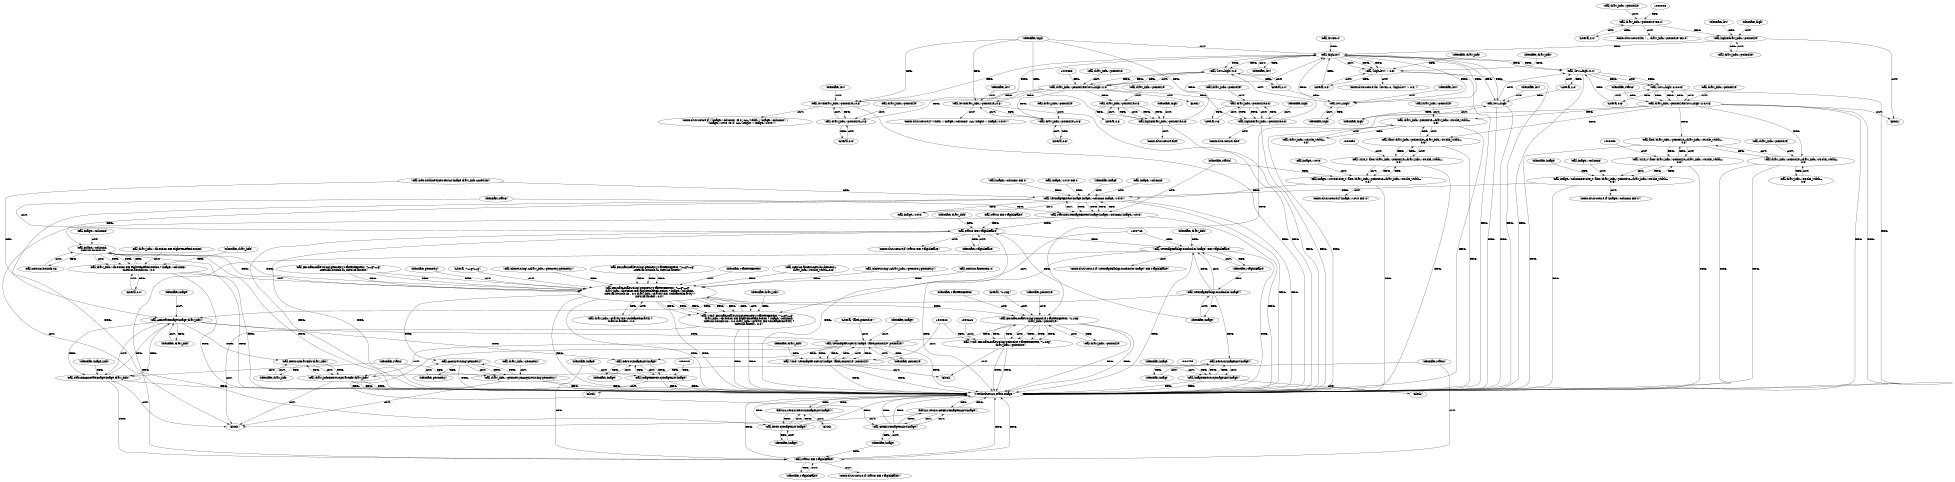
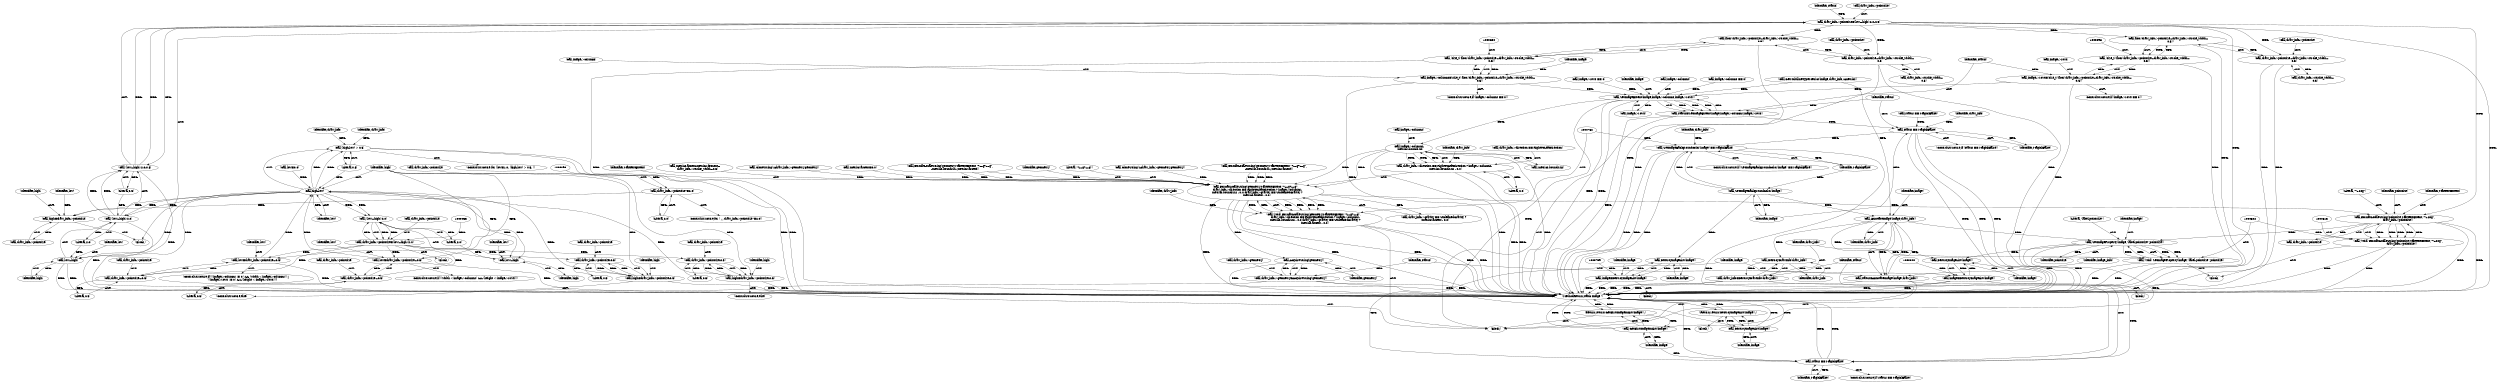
  digraph {
    n1 [label="(Call,high=draw_info->pointsize)"]
    n2 [label="(Call,high-low)"]
    n3 [label="(Block,)"]
    n4 [label="(Call,draw_info->pointsize)"]
    n5 [label="(Call,(high-low) > 0.5)"]
    n6 [label="(Call,(low+high)/2.0)"]
    n7 [label="(Call,low+high)"]
    n8 [label="(Call,(low+high)/2.0)"]
    n9 [label="(Call,low+high)"]
    n10 [label="(Identifier,low)"]
    n11 [label="(Call,draw_info->pointsize*=2.0)"]
    n12 [label="(Literal,2.0)"]
    n13 [label="(ControlStructure,for ( ; ; draw_info->pointsize*=2.0))"]
    n14 [label="(Literal,0.5)"]
    n15 [label="(MethodReturn,static Image *)"]
    n16 [label="(ControlStructure,for (low=1.0; (high-low) > 0.5; ))"]
    n17 [label="(Call,draw_info->pointsize=(low+high)/2.0)"]
    n18 [label="(Literal,2.0)"]
    n19 [label="(Identifier,high)"]
    n20 [label="(Call,(low+high)/2.0-0.5)"]
    n21 [label="(Literal,2.0)"]
    n22 [label="(Identifier,high)"]
    n23 [label="(Return,return(DestroyImageList(image));)"]
    n24 [label="(Return,return(GetFirstImageInList(image));)"]
    n25 [label="(Call,low=draw_info->pointsize+0.5)"]
    n26 [label="(Call,draw_info->pointsize+0.5)"]
    n27 [label="(Call,draw_info->pointsize-0.5)"]
    n28 [label="(Call,low=draw_info->pointsize+0.5)"]
    n29 [label="(Call,draw_info->pointsize+0.5)"]
    n30 [label="(Call,draw_info->pointsize-0.5)"]
    n31 [label="(Block,)"]
    n32 [label="(ControlStructure,if ((width < image->columns) && (height < image->rows)))"]
    n33 [label="(Literal,0.5)"]
    n34 [label="(Call,high=draw_info->pointsize-0.5)"]
    n35 [label="(Literal,0.5)"]
    n36 [label="(ControlStructure,if (((image->columns != 0) && (width < image->columns)) ||\n                ((image->rows != 0) && (height < image->rows))))"]
    n37 [label="(Literal,0.5)"]
    n38 [label="(Call,high=draw_info->pointsize-0.5)"]
    n39 [label="(Literal,0.5)"]
    n40 [label="(ControlStructure,else)"]
    n41 [label="(ControlStructure,else)"]
    n42 [label="(Call,draw_info->pointsize=(low+high)/2.0-0.5)"]
    n43 [label="(Literal,0.5)"]
    n44 [label="(Call,floor(draw_info->pointsize+draw_info->stroke_width+\n      0.5))"]
    n45 [label="(Call,FormatLocaleString(pointsize,MaxTextExtent,\"%.20g\",\n        draw_info->pointsize))"]
    n46 [label="(Call,draw_info->pointsize+draw_info->stroke_width+\n      0.5)"]
    n47 [label="(Call,floor(draw_info->pointsize+draw_info->stroke_width+\n      0.5))"]
    n48 [label="(Call,draw_info->pointsize+draw_info->stroke_width+\n      0.5)"]
    n49 [label="(Call,(size_t) floor(draw_info->pointsize+draw_info->stroke_width+\n      0.5))"]
    n50 [label="(Call,SetImageProperty(image,\"label:pointsize\",pointsize))"]
    n51 [label="(Call,(void) FormatLocaleString(pointsize,MaxTextExtent,\"%.20g\",\n        draw_info->pointsize))"]
    n52 [label="(Call,draw_info->pointsize)"]
    n53 [label="(Call,draw_info->stroke_width+\n      0.5)"]
    n54 [label="(Call,(size_t) floor(draw_info->pointsize+draw_info->stroke_width+\n      0.5))"]
    n55 [label="(Call,draw_info->stroke_width+\n      0.5)"]
    n56 [label="(Call,image->columns=(size_t) floor(draw_info->pointsize+draw_info->stroke_width+\n      0.5))"]
    n57 [label="(Call,SetImageExtent(image,image->columns,image->rows))"]
    n58 [label="(ControlStructure,if (image->columns == 0))"]
    n59 [label="(Call,status=SetImageExtent(image,image->columns,image->rows))"]
    n60 [label="(Call,DestroyImageList(image))"]
    n61 [label="(Call,image->columns-\n    metrics.bounds.x2)"]
    n62 [label="(Call,image->rows)"]
    n63 [label="(Call,status == MagickFalse)"]
    n64 [label="(Block,)"]
    n65 [label="(Identifier,image)"]
    n66 [label="(Call,SetImageBackgroundColor(image))"]
    n67 [label="(Call,SetImageBackgroundColor(image) == MagickFalse)"]
    n68 [label="(Call,DestroyImageList(image))"]
    n69 [label="(Call,AnnotateImage(image,draw_info))"]
    n70 [label="(Identifier,image)"]
    n71 [label="(Call,FormatLocaleString(geometry,MaxTextExtent,\"%+g%+g\",\n    draw_info->direction == RightToLeftDirection ? image->columns-\n    metrics.bounds.x2 : 0.0,draw_info->gravity == UndefinedGravity ?\n    metrics.ascent : 0.0))"]
    n72 [label="(Call,draw_info->direction == RightToLeftDirection ? image->columns-\n    metrics.bounds.x2 : 0.0)"]
    n73 [label="(Call,metrics.bounds.x2)"]
    n74 [label="(ControlStructure,if (status == MagickFalse))"]
    n75 [label="(Identifier,MagickFalse)"]
    n76 [label="(Call,status == MagickFalse)"]
    n77 [label="(Identifier,MagickFalse)"]
    n78 [label="(ControlStructure,if (SetImageBackgroundColor(image) == MagickFalse))"]
    n79 [label="(Identifier,MagickFalse)"]
    n80 [label="(ControlStructure,if (status == MagickFalse))"]
    n81 [label="(Block,)"]
    n82 [label="(Call,image=DestroyImageList(image))"]
    n83 [label="(Identifier,image)"]
    n84 [label="(Call,status=AnnotateImage(image,draw_info))"]
    n85 [label="(Call,DestroyImageList(image))"]
    n86 [label="(Call,DestroyDrawInfo(draw_info))"]
    n87 [label="(Identifier,draw_info)"]
    n88 [label="(Block,)"]
    n89 [label="(Call,GetFirstImageInList(image))"]
    n90 [label="(Call,(void) SetImageProperty(image,\"label:pointsize\",pointsize))"]
    n91 [label="(Identifier,pointsize)"]
    n92 [label="(Call,image=DestroyImageList(image))"]
    n93 [label="(Identifier,image)"]
    n94 [label="(Identifier,image)"]
    n95 [label="(Call,draw_info=DestroyDrawInfo(draw_info))"]
    n96 [label="(Identifier,draw_info)"]
    n97 [label="(Block,)"]
    n98 [label="(Block,)"]
    n99 [label="(Call,(void) FormatLocaleString(geometry,MaxTextExtent,\"%+g%+g\",\n    draw_info->direction == RightToLeftDirection ? image->columns-\n    metrics.bounds.x2 : 0.0,draw_info->gravity == UndefinedGravity ?\n    metrics.ascent : 0.0))"]
    n100 [label="(Call,AcquireString(geometry))"]
    n101 [label="(Call,draw_info->gravity == UndefinedGravity ?\n    metrics.ascent : 0.0)"]
    n102 [label="(Literal,0.0)"]
    n103 [label="(Call,draw_info->geometry=AcquireString(geometry))"]
    n104 [label="(Identifier,geometry)"]
    n105 [label="(Call,image->rows=(size_t) floor(draw_info->pointsize+draw_info->stroke_width+\n      0.5))"]
    n106 [label="(ControlStructure,if (image->rows == 0))"]
    n107 [label="(Call,draw_info->pointsize)"]
    n108 [label="(Identifier,low)"]
    n109 [label="(Call,image->columns)"]
    n110 [label="(Identifier,low)"]
    n111 [label="(Identifier,image)"]
    n112 [label="(Identifier,high)"]
    n113 [label="(Identifier,image)"]
    n114 [label="(Literal,\"%+g%+g\")"]
    n115 [label="(Identifier,high)"]
    n116 [label="(Call,CloneString(&draw_info->geometry,geometry))"]
    n117 [label="(Call,draw_info->pointsize)"]
    n118 [label="(Identifier,low)"]
    n119 [label="(Call,image->columns)"]
    n120 [label="(Identifier,status)"]
    n121 [label="(Identifier,draw_info)"]
    n122 [label="(Identifier,image)"]
    n123 [label="(Call,status == MagickFalse)"]
    n124 [label="(Identifier,draw_info)"]
    n125 [label="(Identifier,pointsize)"]
    n126 [label="(Identifier,status)"]
    n127 [label="(Call,draw_info->pointsize)"]
    n128 [label="(Call,draw_info->pointsize)"]
    n129 [label="(Call,draw_info->pointsize)"]
    n130 [label="(Identifier,high)"]
    n131 [label="(Call,draw_info->pointsize)"]
    n132 [label="(Identifier,image)"]
    n133 [label="(Identifier,low)"]
    n134 [label="(Call,draw_info->direction == RightToLeftDirection)"]
    n135 [label="(Call,draw_info->pointsize)"]
    n136 [label="(Identifier,draw_info)"]
    n137 [label="(Call,FormatLocaleString(geometry,MaxTextExtent,\"%+g%+g\",\n            -metrics.bounds.x1,metrics.ascent))"]
    n138 [label="(Identifier,low)"]
    n139 [label="(Call,draw_info->geometry)"]
    n140 [label="(Identifier,draw_info)"]
    n141 [label="(Call,draw_info->pointsize)"]
    n142 [label="(Call,image->columns)"]
    n143 [label="(Identifier,draw_info)"]
    n144 [label="(Identifier,image_info)"]
    n145 [label="(Call,draw_info->pointsize)"]
    n146 [label="(Call,GetMultilineTypeMetrics(image,draw_info,&metrics))"]
    n147 [label="(Identifier,MaxTextExtent)"]
    n148 [label="(Literal,\"label:pointsize\")"]
    n149 [label="(Identifier,status)"]
    n150 [label="(Identifier,MaxTextExtent)"]
    n151 [label="(Call,image->columns == 0)"]
    n152 [label="(Call,metrics.ascent-metrics.descent+\n       draw_info->stroke_width+0.5)"]
    n153 [label="(Call,CloneString(&draw_info->geometry,geometry))"]
    n154 [label="(Call,low=0.0)"]
    n155 [label="(Identifier,high)"]
    n156 [label="(Call,metrics.ascent=0.0)"]
    n157 [label="(Identifier,image)"]
    n158 [label="(Identifier,draw_info)"]
    n159 [label="(Call,image->rows == 0)"]
    n160 [label="(Identifier,status)"]
    n161 [label="(Identifier,status)"]
    n162 [label="(Call,FormatLocaleString(geometry,MaxTextExtent,\"%+g%+g\",\n            -metrics.bounds.x1,metrics.ascent))"]
    n163 [label="(Identifier,geometry)"]
    n164 [label="(Identifier,image)"]
    n165 [label="(Literal,\"%.20g\")"]
    n166 [label="(Call,image->rows)"]
    n167 [label="(Identifier,draw_info)"]
    1000293
    1000433
    1000650
    1000762
    1000759
    1000822
    1000842
    1000813
    1000698
-   n1 -> n2 [label="DDG: "]
+   n2 -> n1 [label="DDG: "]
    n1 -> n3 [label="AST: "]
    n1 -> n4 [label="CFG: "]
    n2 -> n5 [label="AST: "]
    n2 -> n5 [label="DDG: "]
    n2 -> n5 [label="DDG: "]
    n2 -> n6 [label="DDG: "]
    n2 -> n6 [label="DDG: "]
    n2 -> n7 [label="DDG: "]
    n2 -> n7 [label="DDG: "]
    n2 -> n8 [label="DDG: "]
    n2 -> n8 [label="DDG: "]
    n2 -> n9 [label="DDG: "]
    n2 -> n9 [label="DDG: "]
    n2 -> n10 [label="CFG: "]
    n4 -> n1 [label="AST: "]
    n5 -> n14 [label="CFG: "]
    n5 -> n15 [label="DDG: "]
    n5 -> n15 [label="DDG: "]
    n5 -> n16 [label="AST: "]
    n6 -> n17 [label="AST: "]
    n6 -> n17 [label="DDG: "]
    n6 -> n17 [label="DDG: "]
    n6 -> n18 [label="CFG: "]
    n7 -> n6 [label="AST: "]
    n7 -> n19 [label="CFG: "]
    n8 -> n15 [label="DDG: "]
    n8 -> n20 [label="AST: "]
    n8 -> n20 [label="DDG: "]
    n8 -> n20 [label="DDG: "]
    n8 -> n21 [label="CFG: "]
    n9 -> n8 [label="AST: "]
    n9 -> n15 [label="DDG: "]
    n9 -> n15 [label="DDG: "]
    n9 -> n22 [label="CFG: "]
    n10 -> n2 [label="AST: "]
    n11 -> n1 [label="DDG: "]
    n11 -> n12 [label="CFG: "]
    n11 -> n13 [label="AST: "]
    n12 -> n11 [label="AST: "]
    n14 -> n2 [label="CFG: "]
    n14 -> n5 [label="AST: "]
    n15 -> n23 [label="CFG: "]
    n15 -> n24 [label="CFG: "]
    n17 -> n6 [label="CFG: "]
    n17 -> n25 [label="DDG: "]
    n17 -> n26 [label="DDG: "]
    n17 -> n27 [label="DDG: "]
    n17 -> n28 [label="DDG: "]
    n17 -> n29 [label="DDG: "]
    n17 -> n30 [label="DDG: "]
    n17 -> n31 [label="AST: "]
    n18 -> n6 [label="AST: "]
    n18 -> n7 [label="CFG: "]
    n19 -> n7 [label="AST: "]
    n20 -> n15 [label="DDG: "]
    n20 -> n42 [label="AST: "]
    n20 -> n42 [label="DDG: "]
    n20 -> n42 [label="DDG: "]
    n20 -> n43 [label="CFG: "]
    n21 -> n8 [label="AST: "]
    n21 -> n9 [label="CFG: "]
    n22 -> n9 [label="AST: "]
    n23 -> n15 [label="DDG: "]
    n23 -> n60 [label="CFG: "]
    n23 -> n81 [label="AST: "]
    n24 -> n15 [label="DDG: "]
    n24 -> n64 [label="AST: "]
-   n24 -> n89 [label="AST: "]
+   n24 -> n89 [label="CFG: "]
    n25 -> n2 [label="DDG: "]
    n25 -> n15 [label="DDG: "]
    n25 -> n26 [label="CFG: "]
    n25 -> n32 [label="AST: "]
    n26 -> n25 [label="AST: "]
    n26 -> n33 [label="CFG: "]
    n27 -> n34 [label="AST: "]
    n27 -> n34 [label="DDG: "]
    n27 -> n34 [label="DDG: "]
    n27 -> n35 [label="CFG: "]
    n28 -> n2 [label="DDG: "]
    n28 -> n15 [label="DDG: "]
    n28 -> n29 [label="CFG: "]
    n28 -> n36 [label="AST: "]
    n29 -> n28 [label="AST: "]
    n29 -> n37 [label="CFG: "]
    n30 -> n38 [label="AST: "]
    n30 -> n38 [label="DDG: "]
    n30 -> n38 [label="DDG: "]
    n30 -> n39 [label="CFG: "]
    n33 -> n26 [label="AST: "]
    n34 -> n2 [label="DDG: "]
    n34 -> n15 [label="DDG: "]
    n34 -> n27 [label="CFG: "]
    n34 -> n40 [label="AST: "]
    n35 -> n27 [label="AST: "]
    n37 -> n29 [label="AST: "]
    n38 -> n2 [label="DDG: "]
    n38 -> n15 [label="DDG: "]
    n38 -> n30 [label="CFG: "]
    n38 -> n41 [label="AST: "]
    n39 -> n30 [label="AST: "]
    n42 -> n3 [label="AST: "]
    n42 -> n15 [label="DDG: "]
    n42 -> n15 [label="DDG: "]
    n42 -> n20 [label="CFG: "]
    n42 -> n44 [label="DDG: "]
    n42 -> n45 [label="DDG: "]
    n42 -> n46 [label="DDG: "]
    n42 -> n47 [label="DDG: "]
    n42 -> n48 [label="DDG: "]
    n43 -> n8 [label="CFG: "]
    n43 -> n20 [label="AST: "]
    n44 -> n15 [label="DDG: "]
    n44 -> n46 [label="CFG: "]
    n44 -> n49 [label="AST: "]
    n44 -> n49 [label="DDG: "]
    n45 -> n15 [label="DDG: "]
    n45 -> n15 [label="DDG: "]
    n45 -> n50 [label="DDG: "]
    n45 -> n51 [label="AST: "]
    n45 -> n51 [label="DDG: "]
    n45 -> n51 [label="DDG: "]
    n45 -> n51 [label="DDG: "]
    n45 -> n51 [label="DDG: "]
    n45 -> n52 [label="CFG: "]
    n46 -> n15 [label="DDG: "]
    n46 -> n15 [label="DDG: "]
    n46 -> n44 [label="AST: "]
    n46 -> n53 [label="CFG: "]
    n47 -> n15 [label="DDG: "]
    n47 -> n48 [label="CFG: "]
    n47 -> n54 [label="AST: "]
    n47 -> n54 [label="DDG: "]
    n48 -> n15 [label="DDG: "]
    n48 -> n15 [label="DDG: "]
    n48 -> n47 [label="AST: "]
    n48 -> n55 [label="CFG: "]
    n49 -> n15 [label="DDG: "]
    n49 -> n44 [label="CFG: "]
    n49 -> n56 [label="AST: "]
    n49 -> n56 [label="DDG: "]
    n50 -> n15 [label="DDG: "]
    n50 -> n85 [label="DDG: "]
    n50 -> n89 [label="DDG: "]
    n50 -> n90 [label="AST: "]
    n50 -> n90 [label="DDG: "]
    n50 -> n90 [label="DDG: "]
    n50 -> n90 [label="DDG: "]
    n50 -> n91 [label="CFG: "]
    n51 -> n15 [label="DDG: "]
    n51 -> n15 [label="DDG: "]
    n51 -> n45 [label="CFG: "]
    n51 -> n97 [label="AST: "]
    n52 -> n45 [label="AST: "]
    n53 -> n46 [label="AST: "]
    n54 -> n15 [label="DDG: "]
    n54 -> n47 [label="CFG: "]
    n54 -> n105 [label="AST: "]
    n54 -> n105 [label="DDG: "]
    n55 -> n48 [label="AST: "]
    n56 -> n15 [label="DDG: "]
    n56 -> n49 [label="CFG: "]
    n56 -> n57 [label="DDG: "]
    n56 -> n58 [label="AST: "]
    n57 -> n15 [label="DDG: "]
    n57 -> n15 [label="DDG: "]
    n57 -> n59 [label="AST: "]
    n57 -> n59 [label="DDG: "]
    n57 -> n59 [label="DDG: "]
    n57 -> n59 [label="DDG: "]
    n57 -> n60 [label="DDG: "]
    n57 -> n61 [label="DDG: "]
    n57 -> n62 [label="CFG: "]
    n59 -> n15 [label="DDG: "]
    n59 -> n57 [label="CFG: "]
    n59 -> n63 [label="DDG: "]
    n59 -> n64 [label="AST: "]
    n60 -> n15 [label="DDG: "]
    n60 -> n15 [label="DDG: "]
    n60 -> n23 [label="AST: "]
    n60 -> n23 [label="DDG: "]
    n60 -> n65 [label="CFG: "]
    n61 -> n15 [label="DDG: "]
    n61 -> n15 [label="DDG: "]
    n61 -> n71 [label="DDG: "]
    n61 -> n71 [label="DDG: "]
    n61 -> n72 [label="AST: "]
    n61 -> n72 [label="DDG: "]
    n61 -> n72 [label="DDG: "]
    n61 -> n73 [label="CFG: "]
    n62 -> n57 [label="AST: "]
    n63 -> n15 [label="DDG: "]
    n63 -> n15 [label="DDG: "]
    n63 -> n15 [label="DDG: "]
    n63 -> n67 [label="DDG: "]
    n63 -> n74 [label="AST: "]
    n63 -> n75 [label="CFG: "]
    n65 -> n60 [label="AST: "]
    n66 -> n67 [label="AST: "]
    n66 -> n67 [label="DDG: "]
    n66 -> n68 [label="DDG: "]
    n66 -> n69 [label="DDG: "]
    n66 -> n70 [label="CFG: "]
    n67 -> n15 [label="DDG: "]
    n67 -> n15 [label="DDG: "]
    n67 -> n15 [label="DDG: "]
    n67 -> n76 [label="DDG: "]
    n67 -> n77 [label="CFG: "]
    n67 -> n78 [label="AST: "]
    n68 -> n82 [label="AST: "]
    n68 -> n82 [label="DDG: "]
    n68 -> n83 [label="CFG: "]
    n69 -> n50 [label="DDG: "]
    n69 -> n84 [label="AST: "]
    n69 -> n84 [label="DDG: "]
    n69 -> n84 [label="DDG: "]
    n69 -> n85 [label="DDG: "]
    n69 -> n86 [label="DDG: "]
    n69 -> n87 [label="CFG: "]
    n70 -> n63 [label="CFG: "]
    n70 -> n66 [label="AST: "]
    n71 -> n15 [label="DDG: "]
    n71 -> n15 [label="DDG: "]
    n71 -> n15 [label="DDG: "]
    n71 -> n45 [label="DDG: "]
    n71 -> n99 [label="AST: "]
    n71 -> n99 [label="DDG: "]
    n71 -> n99 [label="DDG: "]
    n71 -> n99 [label="DDG: "]
    n71 -> n99 [label="DDG: "]
    n71 -> n99 [label="DDG: "]
    n71 -> n100 [label="DDG: "]
    n71 -> n101 [label="CFG: "]
    n72 -> n15 [label="DDG: "]
    n72 -> n15 [label="DDG: "]
    n72 -> n61 [label="CFG: "]
    n72 -> n71 [label="AST: "]
    n72 -> n102 [label="CFG: "]
    n73 -> n61 [label="AST: "]
    n75 -> n63 [label="AST: "]
    n76 -> n15 [label="DDG: "]
    n76 -> n15 [label="DDG: "]
    n76 -> n15 [label="DDG: "]
    n76 -> n79 [label="CFG: "]
    n76 -> n80 [label="AST: "]
    n77 -> n66 [label="CFG: "]
    n77 -> n67 [label="AST: "]
    n79 -> n76 [label="AST: "]
    n82 -> n15 [label="DDG: "]
    n82 -> n15 [label="DDG: "]
    n82 -> n68 [label="CFG: "]
    n82 -> n88 [label="AST: "]
    n83 -> n68 [label="AST: "]
    n84 -> n15 [label="DDG: "]
    n84 -> n64 [label="AST: "]
    n84 -> n69 [label="CFG: "]
    n84 -> n76 [label="DDG: "]
    n85 -> n92 [label="AST: "]
    n85 -> n92 [label="DDG: "]
    n85 -> n93 [label="CFG: "]
    n86 -> n95 [label="AST: "]
    n86 -> n95 [label="DDG: "]
    n86 -> n96 [label="CFG: "]
    n87 -> n69 [label="AST: "]
    n89 -> n15 [label="DDG: "]
    n89 -> n15 [label="DDG: "]
    n89 -> n24 [label="AST: "]
    n89 -> n24 [label="DDG: "]
    n89 -> n94 [label="CFG: "]
    n90 -> n15 [label="DDG: "]
    n90 -> n15 [label="DDG: "]
    n90 -> n50 [label="CFG: "]
    n90 -> n97 [label="AST: "]
    n91 -> n50 [label="AST: "]
    n92 -> n15 [label="DDG: "]
    n92 -> n15 [label="DDG: "]
    n92 -> n85 [label="CFG: "]
    n92 -> n98 [label="AST: "]
    n93 -> n85 [label="AST: "]
    n94 -> n76 [label="CFG: "]
    n94 -> n89 [label="AST: "]
    n95 -> n15 [label="DDG: "]
    n95 -> n15 [label="DDG: "]
    n95 -> n64 [label="AST: "]
    n95 -> n86 [label="CFG: "]
    n96 -> n86 [label="AST: "]
    n99 -> n15 [label="DDG: "]
    n99 -> n15 [label="DDG: "]
    n99 -> n64 [label="AST: "]
    n99 -> n71 [label="CFG: "]
    n100 -> n15 [label="DDG: "]
    n100 -> n103 [label="AST: "]
    n100 -> n103 [label="DDG: "]
    n100 -> n104 [label="CFG: "]
    n101 -> n71 [label="AST: "]
    n102 -> n72 [label="AST: "]
    n103 -> n15 [label="DDG: "]
    n103 -> n15 [label="DDG: "]
    n103 -> n64 [label="AST: "]
-   n103 -> n100 [label="DDG: "]
+   n103 -> n100 [label="CFG: "]
    n104 -> n100 [label="AST: "]
    n105 -> n15 [label="DDG: "]
    n105 -> n54 [label="CFG: "]
    n105 -> n57 [label="DDG: "]
    n105 -> n106 [label="AST: "]
    n107 -> n26 [label="AST: "]
    n108 -> n1 [label="CFG: "]
    n109 -> n56 [label="AST: "]
    n110 -> n9 [label="AST: "]
    n111 -> n69 [label="AST: "]
    n112 -> n1 [label="AST: "]
    n113 -> n82 [label="AST: "]
    n114 -> n71 [label="AST: "]
    n115 -> n38 [label="AST: "]
    n116 -> n71 [label="DDG: "]
    n117 -> n30 [label="AST: "]
    n118 -> n7 [label="AST: "]
    n119 -> n57 [label="AST: "]
    n120 -> n59 [label="CFG: "]
    n120 -> n63 [label="AST: "]
    n121 -> n67 [label="CFG: "]
    n122 -> n57 [label="AST: "]
    n123 -> n63 [label="DDG: "]
    n124 -> n72 [label="CFG: "]
    n125 -> n45 [label="AST: "]
    n126 -> n42 [label="CFG: "]
    n127 -> n17 [label="AST: "]
    n128 -> n27 [label="AST: "]
    n129 -> n11 [label="AST: "]
    n130 -> n34 [label="AST: "]
    n131 -> n42 [label="AST: "]
    n132 -> n76 [label="CFG: "]
    n132 -> n92 [label="AST: "]
    n133 -> n25 [label="AST: "]
    n134 -> n72 [label="AST: "]
    n135 -> n48 [label="AST: "]
    n136 -> n63 [label="CFG: "]
    n137 -> n71 [label="DDG: "]
    n137 -> n71 [label="DDG: "]
    n137 -> n71 [label="DDG: "]
    n138 -> n28 [label="AST: "]
    n139 -> n103 [label="AST: "]
    n140 -> n90 [label="CFG: "]
    n140 -> n95 [label="AST: "]
    n141 -> n46 [label="AST: "]
    n142 -> n61 [label="AST: "]
    n143 -> n99 [label="CFG: "]
    n144 -> n84 [label="CFG: "]
    n145 -> n29 [label="AST: "]
-   n146 -> n57 [label="CFG: "]
+   n146 -> n57 [label="DDG: "]
    n146 -> n69 [label="CFG: "]
    n147 -> n45 [label="AST: "]
    n148 -> n50 [label="AST: "]
    n149 -> n59 [label="AST: "]
    n149 -> n105 [label="CFG: "]
    n150 -> n71 [label="AST: "]
    n151 -> n57 [label="DDG: "]
    n152 -> n71 [label="DDG: "]
    n153 -> n71 [label="DDG: "]
    n154 -> n2 [label="DDG: "]
    n155 -> n2 [label="AST: "]
    n155 -> n25 [label="CFG: "]
    n155 -> n28 [label="CFG: "]
    n155 -> n34 [label="CFG: "]
    n155 -> n38 [label="CFG: "]
    n156 -> n71 [label="DDG: "]
    n157 -> n50 [label="AST: "]
    n158 -> n5 [label="CFG: "]
    n159 -> n57 [label="DDG: "]
    n160 -> n76 [label="AST: "]
    n160 -> n95 [label="CFG: "]
    n161 -> n84 [label="AST: "]
    n161 -> n103 [label="CFG: "]
    n162 -> n71 [label="DDG: "]
    n162 -> n71 [label="DDG: "]
    n162 -> n71 [label="DDG: "]
    n163 -> n71 [label="AST: "]
    n164 -> n56 [label="CFG: "]
    n165 -> n45 [label="AST: "]
    n166 -> n105 [label="AST: "]
    n167 -> n5 [label="CFG: "]
    1000293 -> n11 [label="CFG: "]
-   1000433 -> n17 [label="CFG: "]
+   1000433 -> n17 [label="DDG: "]
    1000650 -> n49 [label="AST: "]
    1000762 -> n67 [label="CFG: "]
    1000762 -> n99 [label="AST: "]
    1000759 -> n82 [label="CFG: "]
    1000822 -> n51 [label="CFG: "]
    1000822 -> n90 [label="AST: "]
    1000842 -> n92 [label="CFG: "]
    1000813 -> n51 [label="AST: "]
    1000698 -> n54 [label="AST: "]
  }
